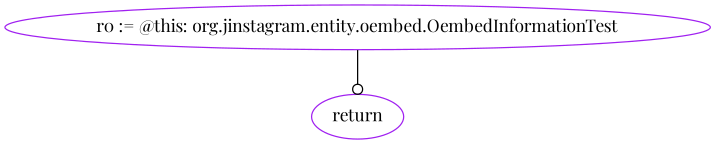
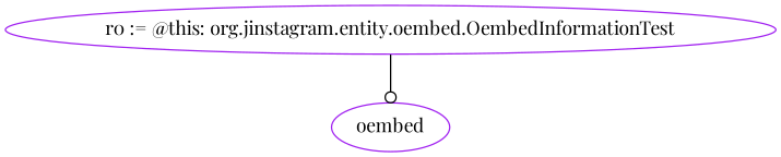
  digraph {
    fontname="Playfair Display"
    node [color=purple fontname="Playfair Display"]
    "r0 := @this: org.jinstagram.entity.oembed.OembedInformationTest"
-   return
+   return [label=oembed]
    "r0 := @this: org.jinstagram.entity.oembed.OembedInformationTest" -> return [arrowhead=odot fontname="Playfair Display"]
  }
